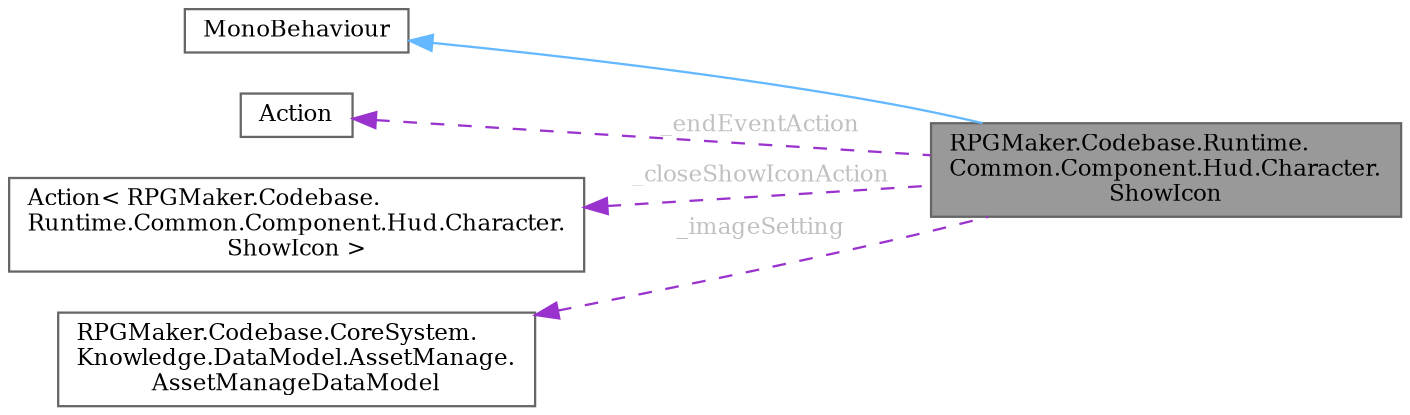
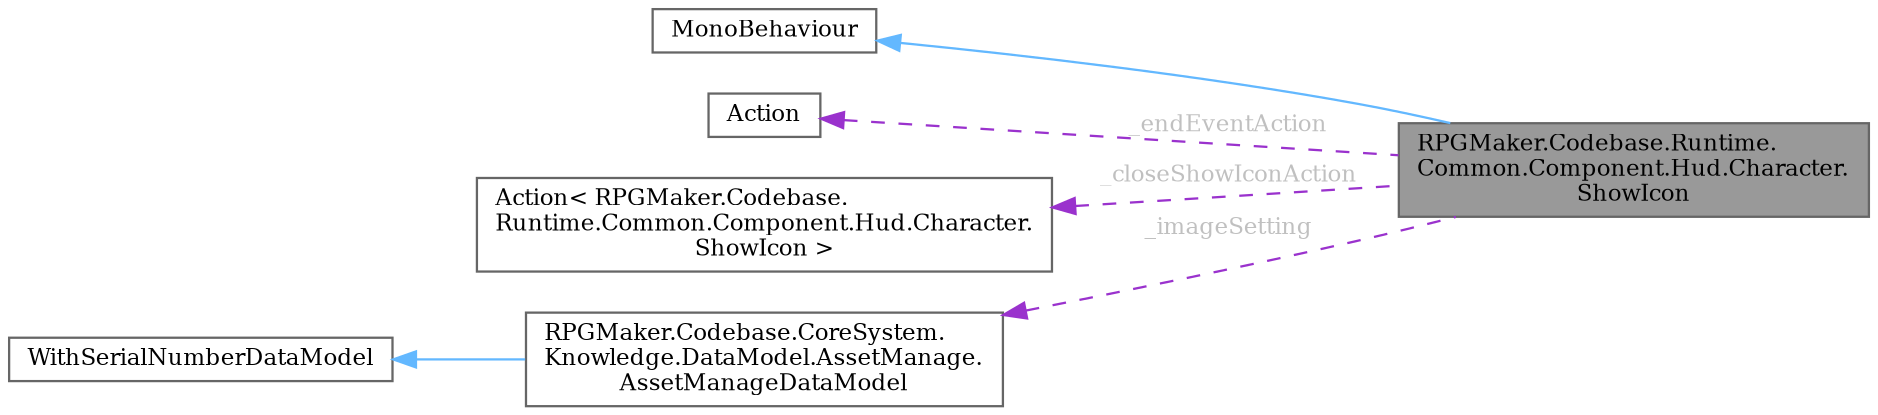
  digraph {
    rankdir=LR
    fontname="DejaVu Serif"
    node [color=gray40 fillcolor=white fontname="DejaVu Serif" fontsize=10 shape=box style=filled]
    edge [color=darkorchid3 dir=back fontname="DejaVu Serif" fontsize=10 labelfontname=Helvetica labelfontsize=10 style=dashed fontcolor=grey]
    n1 [fillcolor=grey60 fontcolor=black height=0.2 label="RPGMaker.Codebase.Runtime.\lCommon.Component.Hud.Character.\lShowIcon" width=0.4]
    n2 [height=0.2 label=MonoBehaviour width=0.4]
    n3 [height=0.2 label=Action width=0.4]
    n4 [height=0.2 label="Action\< RPGMaker.Codebase.\lRuntime.Common.Component.Hud.Character.\lShowIcon \>" width=0.4]
    n5 [height=0.2 label="RPGMaker.Codebase.CoreSystem.\lKnowledge.DataModel.AssetManage.\lAssetManageDataModel" width=0.4]
+   n6 [height=0.2 label=WithSerialNumberDataModel width=0.4]
    n2 -> n1 [color=steelblue1 style=solid fontcolor=""]
    n3 -> n1 [label=" _endEventAction"]
    n4 -> n1 [label=" _closeShowIconAction"]
    n5 -> n1 [label=" _imageSetting"]
+   n6 -> n5 [color=steelblue1 style=solid fontcolor=""]
  }
